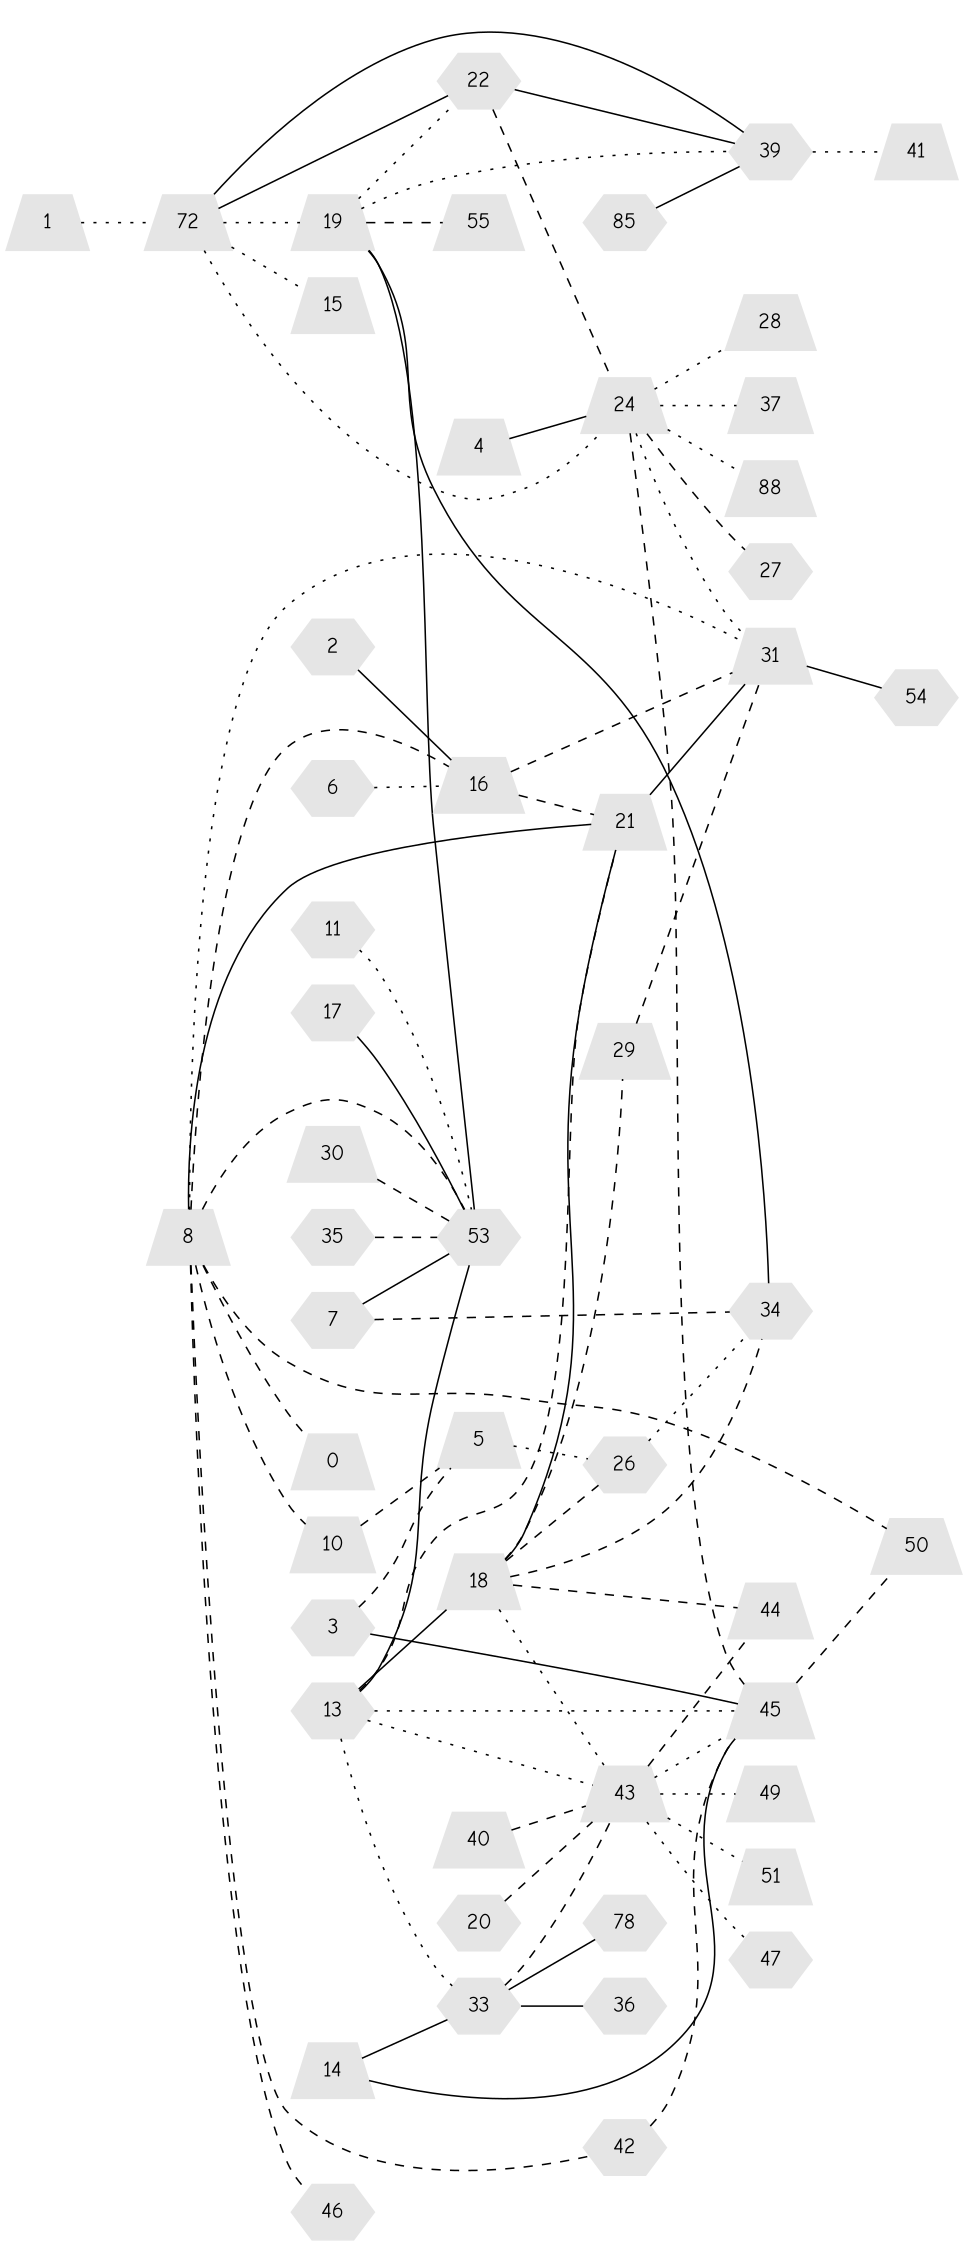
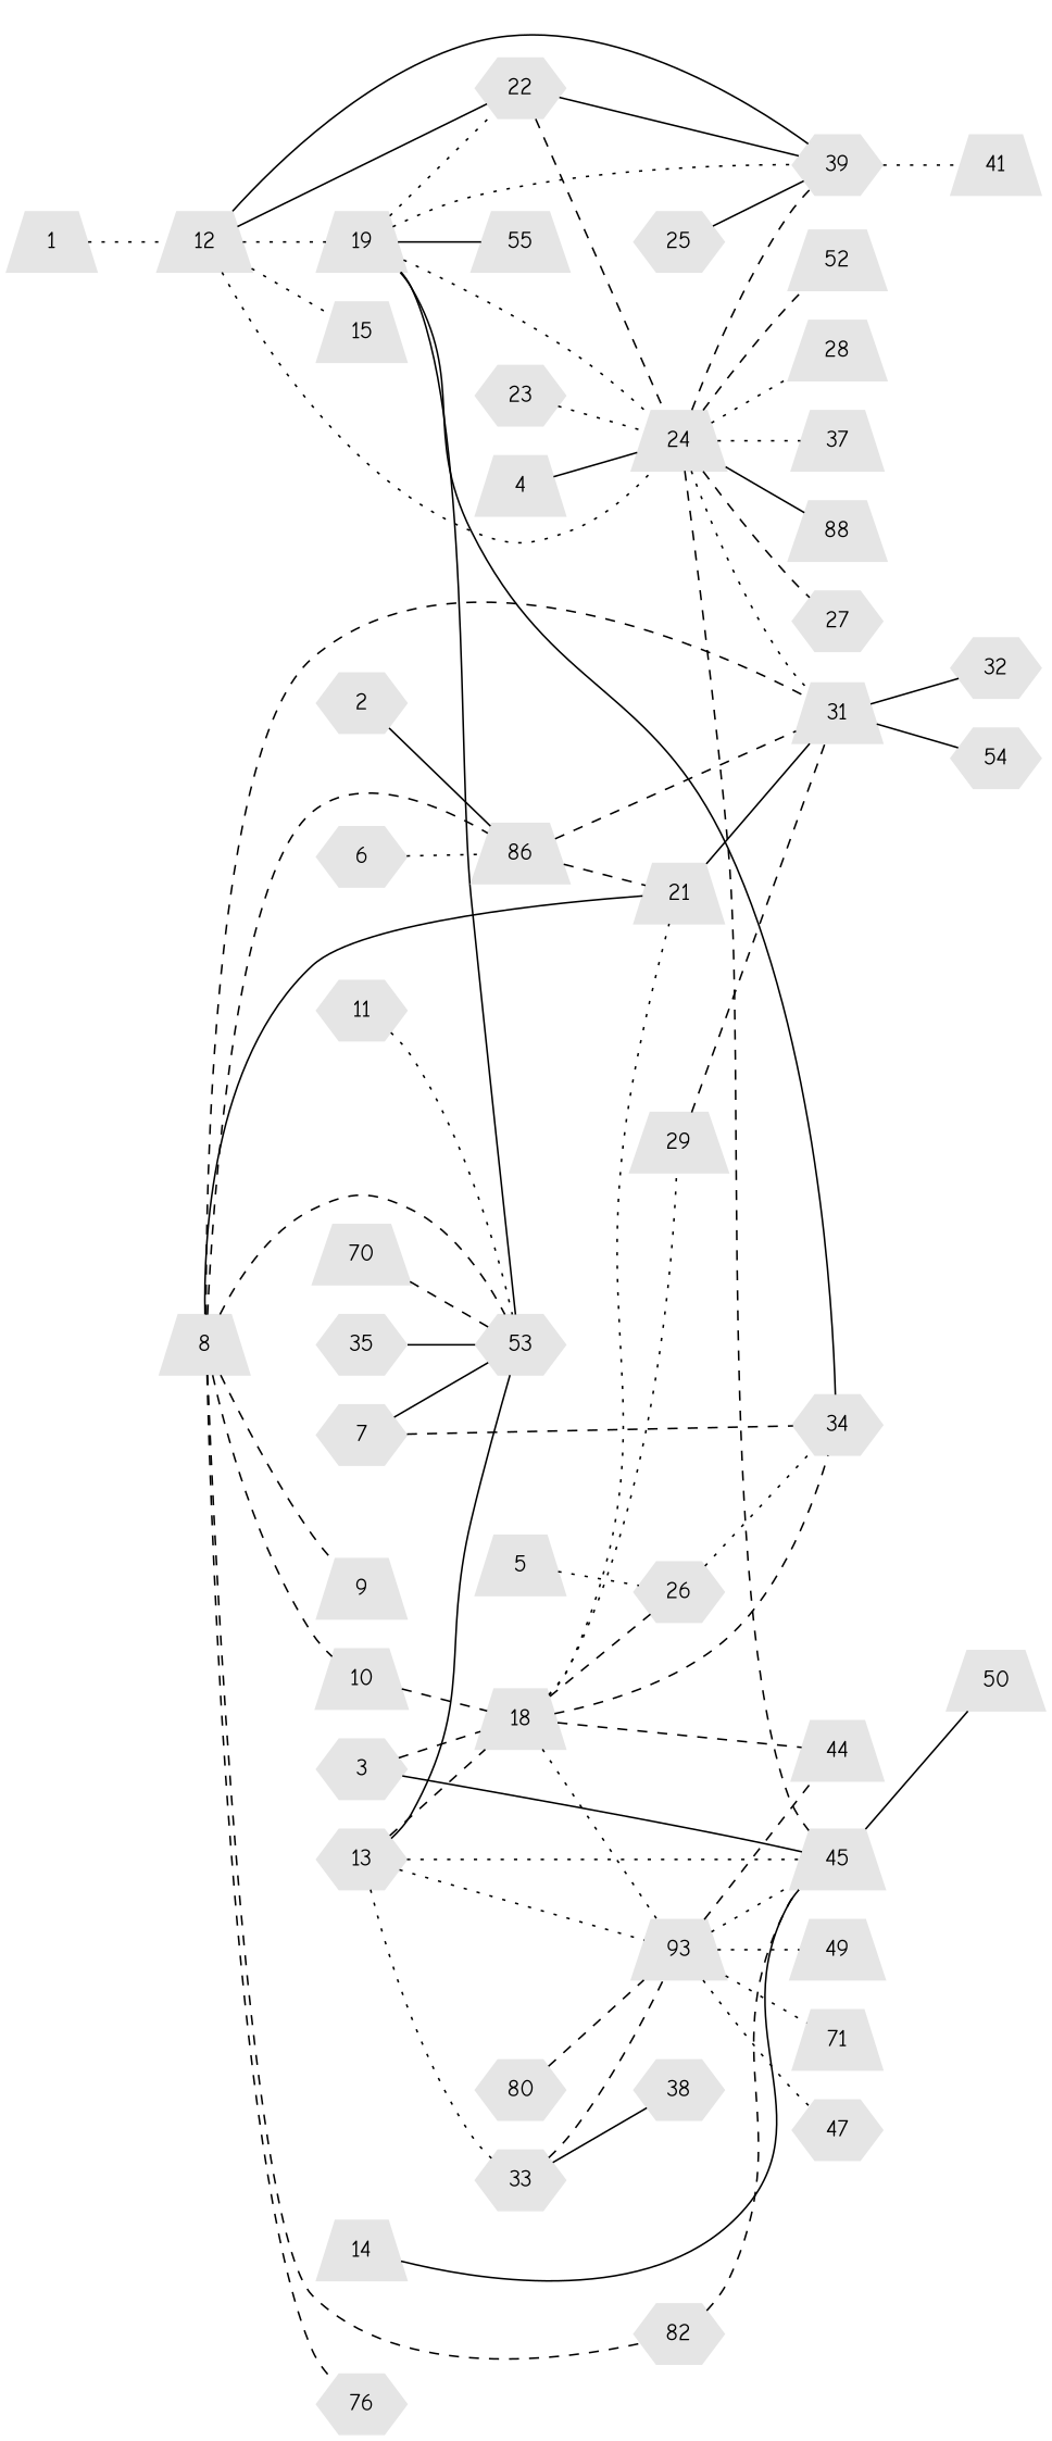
  graph {
    fontname="Comic Neue"
    rankdir=LR
    node [color=gray90 fontname="Comic Neue" shape=trapezium style=filled]
    edge [fontname="Comic Neue" style=dashed weight=1.0]
    1
-   12 [label=72]
+   12
    24
    15
    19
    22 [shape=hexagon]
    39 [shape=hexagon]
    2 [shape=hexagon]
-   16
+   16 [label=86]
    21
    31
    3 [shape=hexagon]
    18
    45
    26 [shape=hexagon]
    34 [shape=hexagon]
-   43
+   43 [label=93]
    29
    44
    50
    4
    27 [shape=hexagon]
    28
    37
    n25 [label=88]
+   52
    5
    6 [shape=hexagon]
    7 [shape=hexagon]
    53 [shape=hexagon]
    8
-   9 [label=0]
+   9
    10
-   42 [shape=hexagon]
-   46 [shape=hexagon]
+   42 [shape=hexagon label=82]
+   46 [shape=hexagon label=76]
+   32 [shape=hexagon]
    54 [shape=hexagon]
    11 [shape=hexagon]
    55
    41
    13 [shape=hexagon]
    33 [shape=hexagon]
-   36 [shape=hexagon]
-   38 [shape=hexagon label=78]
+   38 [shape=hexagon]
    47 [shape=hexagon]
    49
-   51
+   51 [label=71]
    14
-   17 [shape=hexagon]
-   20 [shape=hexagon]
-   25 [shape=hexagon label=85]
-   30
+   20 [shape=hexagon label=80]
+   23 [shape=hexagon]
+   25 [shape=hexagon]
+   30 [label=70]
    35 [shape=hexagon]
-   40
    1 -- 12 [style=dotted]
    12 -- 24 [style=dotted]
    12 -- 15 [style=dotted]
    12 -- 19 [style=dotted]
    12 -- 22 [style=solid]
    12 -- 39 [style=solid]
+   24 -- 39
    24 -- 31 [style=dotted]
    24 -- 45
    24 -- 27
    24 -- 28 [style=dotted]
    24 -- 37 [style=dotted]
-   24 -- n25 [style=dotted]
+   24 -- n25 [style=solid]
+   24 -- 52
+   19 -- 24 [style=dotted]
    19 -- 22 [style=dotted]
    19 -- 39 [style=dotted]
    19 -- 34 [style=solid]
    19 -- 53 [style=solid]
-   19 -- 55
+   19 -- 55 [style=solid]
    22 -- 24
    22 -- 39 [style=solid]
    39 -- 41 [style=dotted]
    2 -- 16 [style=solid]
    16 -- 21 [weight=2.0]
    16 -- 31 [weight=2.0]
    21 -- 31 [style=solid]
+   31 -- 32 [style=solid]
    31 -- 54 [style=solid]
-   3 -- 5
+   3 -- 18
    3 -- 45 [style=solid]
-   18 -- 21 [style=solid]
+   18 -- 21 [style=dotted]
    18 -- 26 [weight=4.0]
    18 -- 34 [weight=2.0]
    18 -- 43 [style=dotted]
-   18 -- 29
+   18 -- 29 [style=dotted]
    18 -- 44
-   45 -- 50
+   45 -- 50 [style=solid]
    26 -- 34 [style=dotted weight=2.0]
    43 -- 45 [style=dotted weight=2.0]
    43 -- 44
    43 -- 47 [style=dotted]
    43 -- 49 [style=dotted]
    43 -- 51 [style=dotted]
    29 -- 31
    4 -- 24 [style=solid]
    5 -- 26 [style=dotted]
    6 -- 16 [style=dotted]
    7 -- 34
    7 -- 53 [style=solid weight=4.0]
    8 -- 16 [weight=2.0]
    8 -- 21 [style=solid]
-   8 -- 31 [style=dotted]
-   8 -- 50
+   8 -- 31
    8 -- 53
    8 -- 9
    8 -- 10
    8 -- 42
    8 -- 46
-   10 -- 5
+   10 -- 18
    42 -- 45
    11 -- 53 [style=dotted]
-   13 -- 21
-   13 -- 18 [style=solid]
+   13 -- 18
    13 -- 45 [style=dotted weight=2.0]
    13 -- 43 [style=dotted]
    13 -- 53 [style=solid]
    13 -- 33 [style=dotted]
    33 -- 43
-   33 -- 36 [style=solid]
    33 -- 38 [style=solid]
    14 -- 45 [style=solid weight=2.0]
-   14 -- 33 [style=solid]
-   17 -- 53 [style=solid]
    20 -- 43
+   23 -- 24 [style=dotted]
    25 -- 39 [style=solid]
    30 -- 53
-   35 -- 53
-   40 -- 43
+   35 -- 53 [style=solid]
  }
